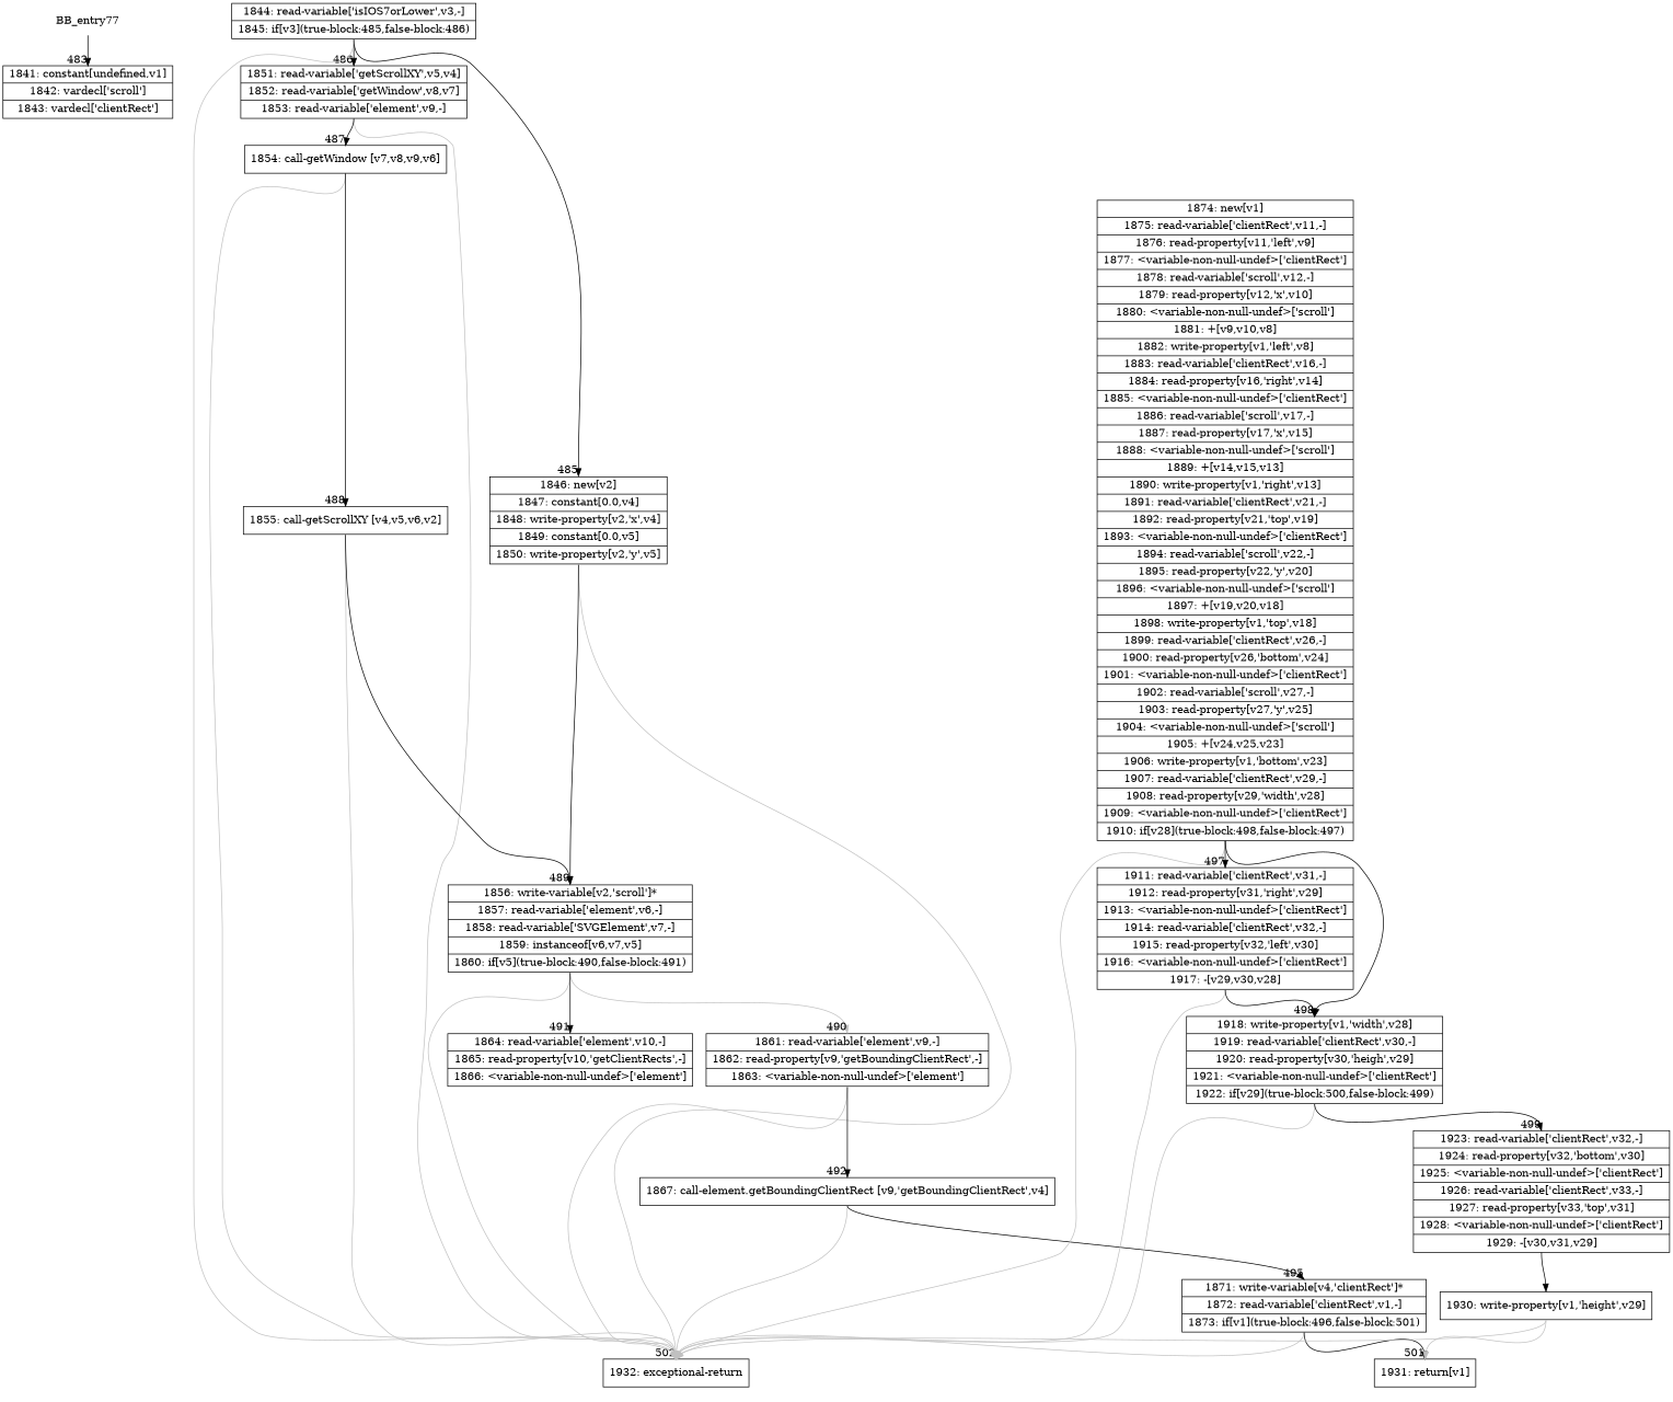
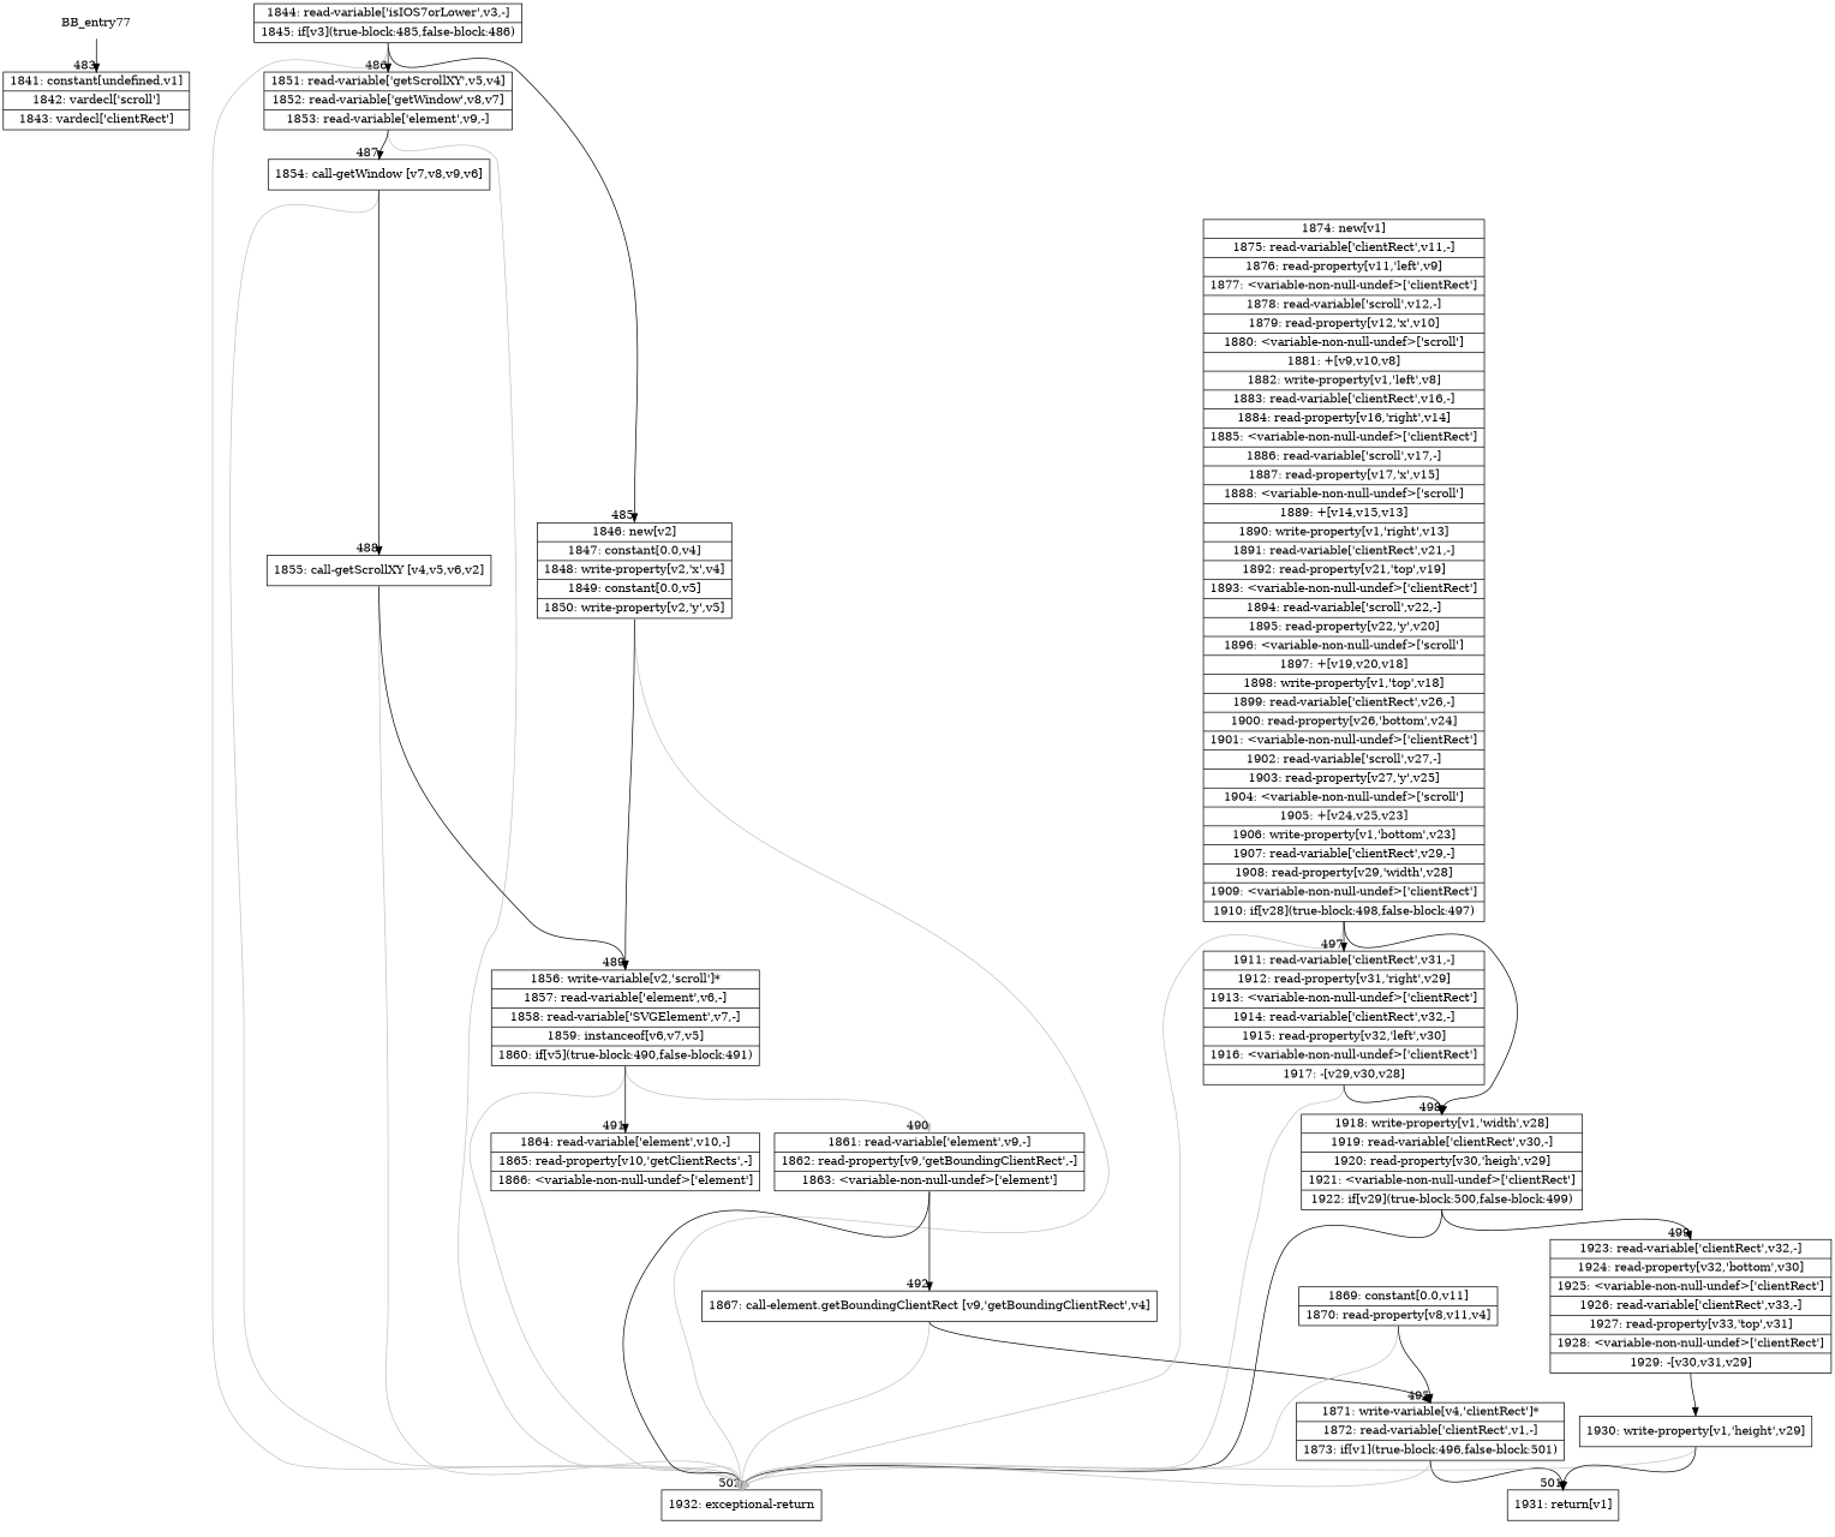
  digraph {
    rankdir=TD
    node [shape=record]
    edge [headport=n tailport=s]
    n1 [label=BB_entry77 shape=none]
    n2 [label="{1841: constant[undefined,v1]|1842: vardecl['scroll']|1843: vardecl['clientRect']}"]
    n3 [label="{1844: read-variable['isIOS7orLower',v3,-]|1845: if[v3](true-block:485,false-block:486)}"]
    n4 [label="{1846: new[v2]|1847: constant[0.0,v4]|1848: write-property[v2,'x',v4]|1849: constant[0.0,v5]|1850: write-property[v2,'y',v5]}"]
    n5 [label="{1851: read-variable['getScrollXY',v5,v4]|1852: read-variable['getWindow',v8,v7]|1853: read-variable['element',v9,-]}"]
    n6 [label="{1932: exceptional-return}"]
    n7 [label="{1856: write-variable[v2,'scroll']*|1857: read-variable['element',v6,-]|1858: read-variable['SVGElement',v7,-]|1859: instanceof[v6,v7,v5]|1860: if[v5](true-block:490,false-block:491)}"]
    n8 [label="{1854: call-getWindow [v7,v8,v9,v6]}"]
    n9 [label="{1861: read-variable['element',v9,-]|1862: read-property[v9,'getBoundingClientRect',-]|1863: \<variable-non-null-undef\>['element']}"]
    n10 [label="{1864: read-variable['element',v10,-]|1865: read-property[v10,'getClientRects',-]|1866: \<variable-non-null-undef\>['element']}"]
    n11 [label="{1855: call-getScrollXY [v4,v5,v6,v2]}"]
    n12 [label="{1867: call-element.getBoundingClientRect [v9,'getBoundingClientRect',v4]}"]
    n13 [label="{1871: write-variable[v4,'clientRect']*|1872: read-variable['clientRect',v1,-]|1873: if[v1](true-block:496,false-block:501)}"]
    n14 [label="{1931: return[v1]}"]
+   n15 [label="{1869: constant[0.0,v11]|1870: read-property[v8,v11,v4]}"]
    n16 [label="{1874: new[v1]|1875: read-variable['clientRect',v11,-]|1876: read-property[v11,'left',v9]|1877: \<variable-non-null-undef\>['clientRect']|1878: read-variable['scroll',v12,-]|1879: read-property[v12,'x',v10]|1880: \<variable-non-null-undef\>['scroll']|1881: +[v9,v10,v8]|1882: write-property[v1,'left',v8]|1883: read-variable['clientRect',v16,-]|1884: read-property[v16,'right',v14]|1885: \<variable-non-null-undef\>['clientRect']|1886: read-variable['scroll',v17,-]|1887: read-property[v17,'x',v15]|1888: \<variable-non-null-undef\>['scroll']|1889: +[v14,v15,v13]|1890: write-property[v1,'right',v13]|1891: read-variable['clientRect',v21,-]|1892: read-property[v21,'top',v19]|1893: \<variable-non-null-undef\>['clientRect']|1894: read-variable['scroll',v22,-]|1895: read-property[v22,'y',v20]|1896: \<variable-non-null-undef\>['scroll']|1897: +[v19,v20,v18]|1898: write-property[v1,'top',v18]|1899: read-variable['clientRect',v26,-]|1900: read-property[v26,'bottom',v24]|1901: \<variable-non-null-undef\>['clientRect']|1902: read-variable['scroll',v27,-]|1903: read-property[v27,'y',v25]|1904: \<variable-non-null-undef\>['scroll']|1905: +[v24,v25,v23]|1906: write-property[v1,'bottom',v23]|1907: read-variable['clientRect',v29,-]|1908: read-property[v29,'width',v28]|1909: \<variable-non-null-undef\>['clientRect']|1910: if[v28](true-block:498,false-block:497)}"]
    n17 [label="{1918: write-property[v1,'width',v28]|1919: read-variable['clientRect',v30,-]|1920: read-property[v30,'heigh',v29]|1921: \<variable-non-null-undef\>['clientRect']|1922: if[v29](true-block:500,false-block:499)}"]
    n18 [label="{1911: read-variable['clientRect',v31,-]|1912: read-property[v31,'right',v29]|1913: \<variable-non-null-undef\>['clientRect']|1914: read-variable['clientRect',v32,-]|1915: read-property[v32,'left',v30]|1916: \<variable-non-null-undef\>['clientRect']|1917: -[v29,v30,v28]}"]
    n19 [label="{1923: read-variable['clientRect',v32,-]|1924: read-property[v32,'bottom',v30]|1925: \<variable-non-null-undef\>['clientRect']|1926: read-variable['clientRect',v33,-]|1927: read-property[v33,'top',v31]|1928: \<variable-non-null-undef\>['clientRect']|1929: -[v30,v31,v29]}"]
    n20 [label="{1930: write-property[v1,'height',v29]}"]
    n1 -> n2 [headlabel="    483"]
    n3 -> n4 [headlabel="      485"]
    n3 -> n5 [headlabel="      486"]
    n3 -> n6 [color=gray headlabel="      502"]
    n4 -> n6 [color=gray]
    n4 -> n7 [headlabel="      489"]
    n5 -> n6 [color=gray]
    n5 -> n8 [headlabel="      487"]
    n7 -> n6 [color=gray]
    n7 -> n9 [color=gray headlabel="      490"]
    n7 -> n10 [headlabel="      491"]
    n8 -> n6 [color=gray]
    n8 -> n11 [headlabel="      488"]
-   n9 -> n6 [color=gray]
+   n9 -> n6 [color=black]
    n9 -> n12 [headlabel="      492"]
    n11 -> n6 [color=gray]
    n11 -> n7
    n12 -> n6 [color=gray]
    n12 -> n13 [headlabel="      495"]
    n13 -> n6 [color=gray]
    n13 -> n14 [headlabel="      501"]
+   n15 -> n6 [color=gray]
+   n15 -> n13
    n16 -> n6 [color=gray]
    n16 -> n17 [headlabel="      498"]
    n16 -> n18 [headlabel="      497"]
-   n17 -> n6 [color=gray]
+   n17 -> n6 [color=black]
    n17 -> n19 [headlabel="      499"]
    n18 -> n6 [color=gray]
    n18 -> n17
    n19 -> n20
    n20 -> n6 [color=gray]
-   n20 -> n14 [color=gray]
+   n20 -> n14
  }
